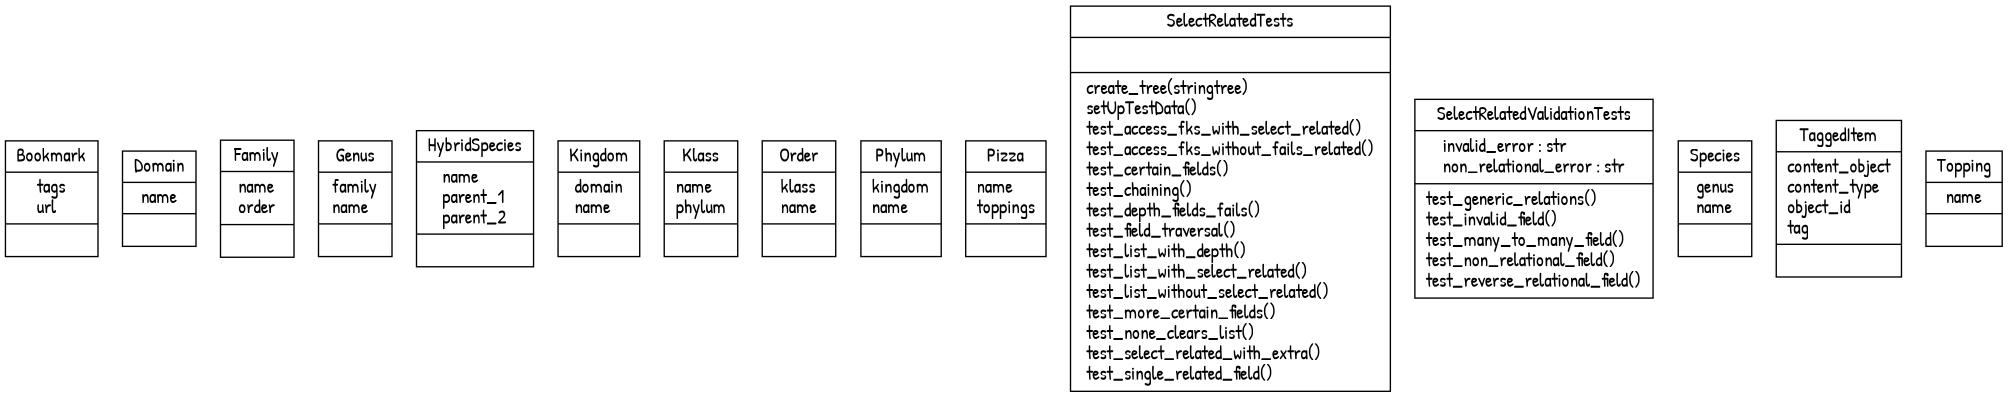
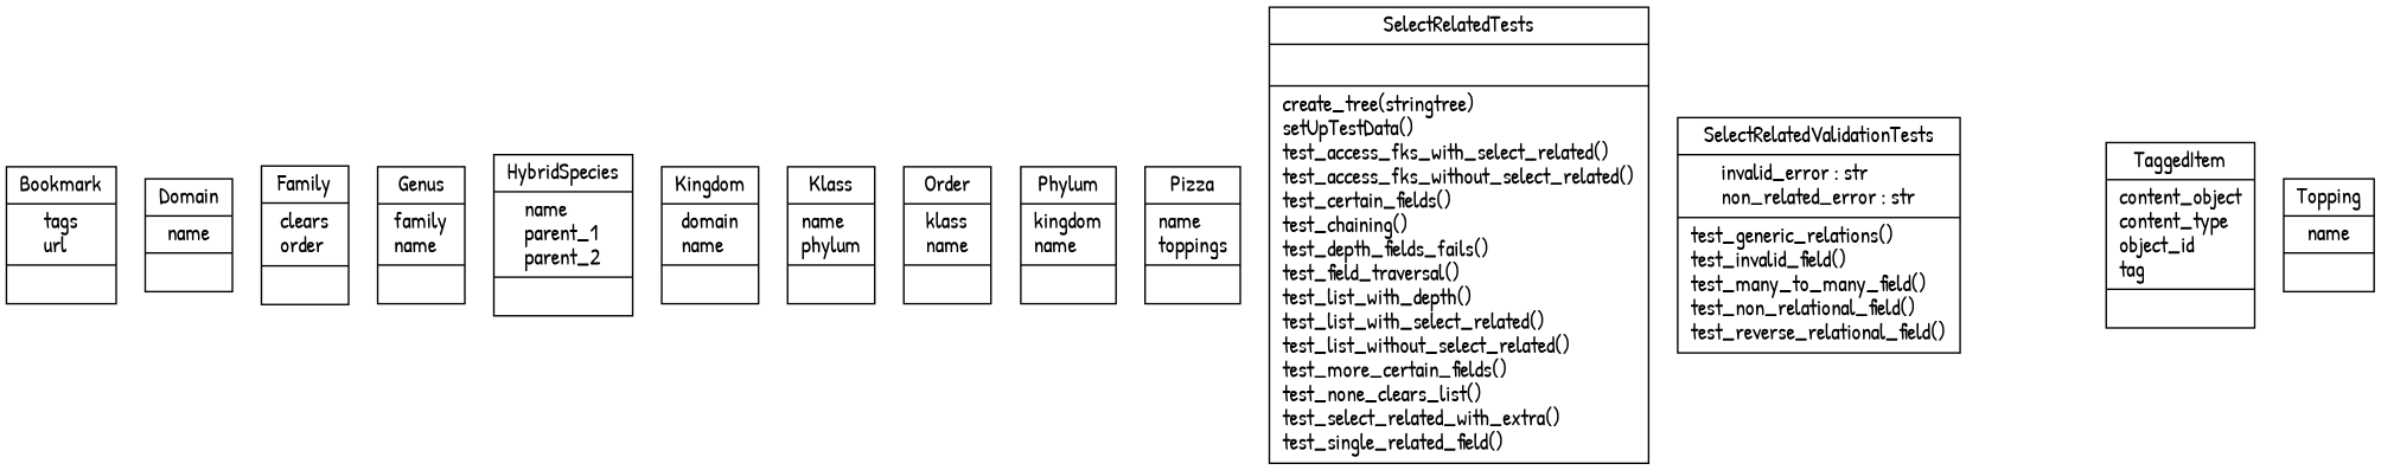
  digraph {
    rankdir=BT
    fontname="Patrick Hand"
    node [color=black fontcolor=black shape=record style=solid fontname="Patrick Hand"]
    n1 [label=<{Bookmark|tags<br ALIGN="LEFT"/>url<br ALIGN="LEFT"/>|}>]
    n2 [label=<{Domain|name<br ALIGN="LEFT"/>|}>]
-   n3 [label=<{Family|name<br ALIGN="LEFT"/>order<br ALIGN="LEFT"/>|}>]
+   n3 [label=<{Family|clears<br ALIGN="LEFT"/>order<br ALIGN="LEFT"/>|}>]
    n4 [label=<{Genus|family<br ALIGN="LEFT"/>name<br ALIGN="LEFT"/>|}>]
    n5 [label=<{HybridSpecies|name<br ALIGN="LEFT"/>parent_1<br ALIGN="LEFT"/>parent_2<br ALIGN="LEFT"/>|}>]
    n6 [label=<{Kingdom|domain<br ALIGN="LEFT"/>name<br ALIGN="LEFT"/>|}>]
    n7 [label=<{Klass|name<br ALIGN="LEFT"/>phylum<br ALIGN="LEFT"/>|}>]
    n8 [label=<{Order|klass<br ALIGN="LEFT"/>name<br ALIGN="LEFT"/>|}>]
    n9 [label=<{Phylum|kingdom<br ALIGN="LEFT"/>name<br ALIGN="LEFT"/>|}>]
    n10 [label=<{Pizza|name<br ALIGN="LEFT"/>toppings<br ALIGN="LEFT"/>|}>]
-   n11 [label=<{SelectRelatedTests|<br ALIGN="LEFT"/>|create_tree(stringtree)<br ALIGN="LEFT"/>setUpTestData()<br ALIGN="LEFT"/>test_access_fks_with_select_related()<br ALIGN="LEFT"/>test_access_fks_without_fails_related()<br ALIGN="LEFT"/>test_certain_fields()<br ALIGN="LEFT"/>test_chaining()<br ALIGN="LEFT"/>test_depth_fields_fails()<br ALIGN="LEFT"/>test_field_traversal()<br ALIGN="LEFT"/>test_list_with_depth()<br ALIGN="LEFT"/>test_list_with_select_related()<br ALIGN="LEFT"/>test_list_without_select_related()<br ALIGN="LEFT"/>test_more_certain_fields()<br ALIGN="LEFT"/>test_none_clears_list()<br ALIGN="LEFT"/>test_select_related_with_extra()<br ALIGN="LEFT"/>test_single_related_field()<br ALIGN="LEFT"/>}>]
-   n12 [label=<{SelectRelatedValidationTests|invalid_error : str<br ALIGN="LEFT"/>non_relational_error : str<br ALIGN="LEFT"/>|test_generic_relations()<br ALIGN="LEFT"/>test_invalid_field()<br ALIGN="LEFT"/>test_many_to_many_field()<br ALIGN="LEFT"/>test_non_relational_field()<br ALIGN="LEFT"/>test_reverse_relational_field()<br ALIGN="LEFT"/>}>]
-   n13 [label=<{Species|genus<br ALIGN="LEFT"/>name<br ALIGN="LEFT"/>|}>]
+   n11 [label=<{SelectRelatedTests|<br ALIGN="LEFT"/>|create_tree(stringtree)<br ALIGN="LEFT"/>setUpTestData()<br ALIGN="LEFT"/>test_access_fks_with_select_related()<br ALIGN="LEFT"/>test_access_fks_without_select_related()<br ALIGN="LEFT"/>test_certain_fields()<br ALIGN="LEFT"/>test_chaining()<br ALIGN="LEFT"/>test_depth_fields_fails()<br ALIGN="LEFT"/>test_field_traversal()<br ALIGN="LEFT"/>test_list_with_depth()<br ALIGN="LEFT"/>test_list_with_select_related()<br ALIGN="LEFT"/>test_list_without_select_related()<br ALIGN="LEFT"/>test_more_certain_fields()<br ALIGN="LEFT"/>test_none_clears_list()<br ALIGN="LEFT"/>test_select_related_with_extra()<br ALIGN="LEFT"/>test_single_related_field()<br ALIGN="LEFT"/>}>]
+   n12 [label=<{SelectRelatedValidationTests|invalid_error : str<br ALIGN="LEFT"/>non_related_error : str<br ALIGN="LEFT"/>|test_generic_relations()<br ALIGN="LEFT"/>test_invalid_field()<br ALIGN="LEFT"/>test_many_to_many_field()<br ALIGN="LEFT"/>test_non_relational_field()<br ALIGN="LEFT"/>test_reverse_relational_field()<br ALIGN="LEFT"/>}>]
    n14 [label=<{TaggedItem|content_object<br ALIGN="LEFT"/>content_type<br ALIGN="LEFT"/>object_id<br ALIGN="LEFT"/>tag<br ALIGN="LEFT"/>|}>]
    n15 [label=<{Topping|name<br ALIGN="LEFT"/>|}>]
  }
